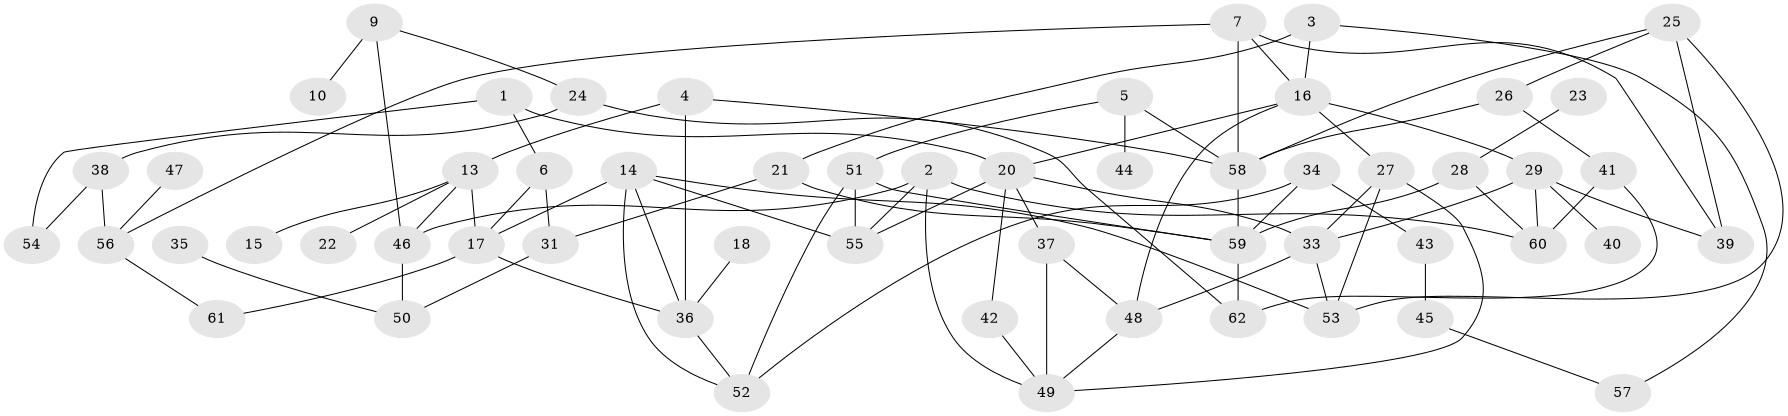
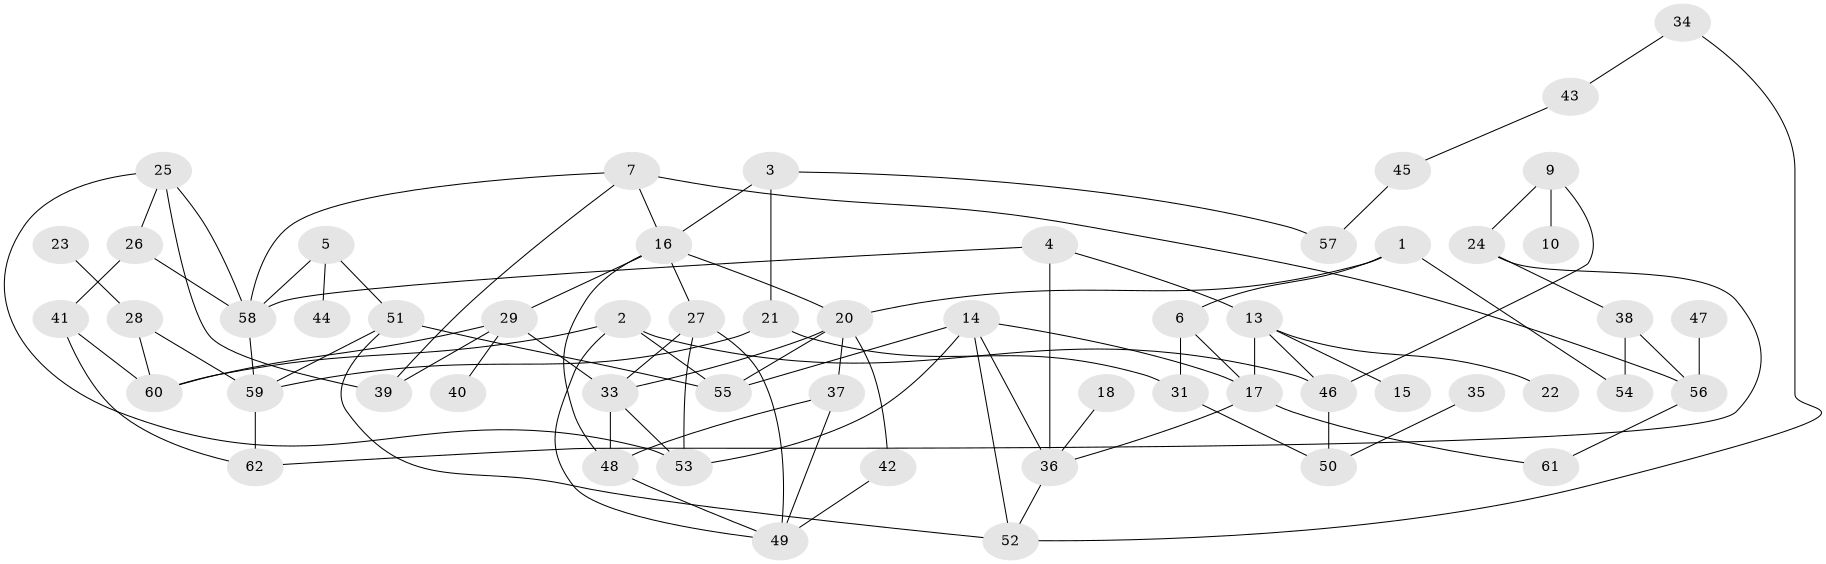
  graph {
    node [color=gray90 style=filled]
    edge [weight=1.0]
    1
    6
    20
    54
    17
    31
    55
    33
    37
    42
    2
    46
    49
    60
    50
    3
    16
    21
    57
    27
    29
    48
    59
    4
    13
    36
    58
    15
    22
    52
    5
    44
    51
    61
    7
    39
    56
    9
    10
    24
    38
    62
    14
    53
    40
    18
    23
    28
    25
    26
    41
    34
    43
    45
    35
    47
    1 -- 6
    1 -- 20
    1 -- 54
    6 -- 17
    6 -- 31
    20 -- 55
    20 -- 33
    20 -- 37
    20 -- 42
    17 -- 36
    17 -- 61
    31 -- 50
    33 -- 48
    33 -- 53
    37 -- 49
    37 -- 48
    42 -- 49
    2 -- 55
    2 -- 46
    2 -- 49
    2 -- 60
    46 -- 50
    3 -- 16
    3 -- 21
    3 -- 57
    16 -- 20
    16 -- 27
    16 -- 29
    16 -- 48
    21 -- 31
    21 -- 59
    27 -- 33
    27 -- 49
    27 -- 53
    29 -- 33
    29 -- 60
    29 -- 39
    29 -- 40
    48 -- 49
    59 -- 62
    4 -- 13
    4 -- 36
    4 -- 58
    13 -- 17
    13 -- 46
    13 -- 15
    13 -- 22
    36 -- 52
    58 -- 59
    5 -- 58
    5 -- 44
    5 -- 51
    51 -- 55
    51 -- 59
    51 -- 52
    7 -- 16
    7 -- 58
    7 -- 39
    7 -- 56
    56 -- 61
    9 -- 46
    9 -- 10
    9 -- 24
    24 -- 38
    24 -- 62
    38 -- 54
    38 -- 56
    14 -- 17
    14 -- 55
    14 -- 36
    14 -- 52
    14 -- 53
    18 -- 36
    23 -- 28
    28 -- 60
    28 -- 59
    25 -- 58
    25 -- 39
    25 -- 53
    25 -- 26
    26 -- 58
    26 -- 41
    41 -- 60
    41 -- 62
-   34 -- 59
    34 -- 52
    34 -- 43
    43 -- 45
    45 -- 57
    35 -- 50
    47 -- 56
  }
